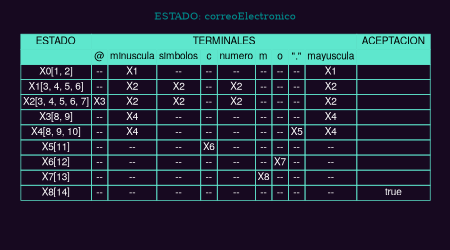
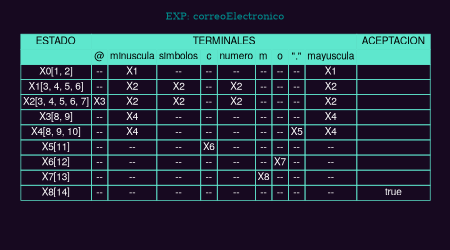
  digraph {
    bgcolor="#170920"
    fontcolor=cyan4
    label=" "
    n1 [fontname="Helvetica,Arial,sans-serif" label=<                 <table border="0" cellspacing="0" cellborder="1" color="#5ee7cd">                     <tr>                     <td  align="center" bgcolor="#5ee7cd"><font color="black"> ESTADO </font></td>                     <td  colspan="9" align="center" bgcolor="#5ee7cd"><font color="black"> TERMINALES </font></td>                     <td  align="center" bgcolor="#5ee7cd"><font color="black"> ACEPTACION </font></td>                     </tr>                     <tr>                     <td  align="center" bgcolor="#5ee7cd"><font color="black">  </font></td>                     <td  align="center" bgcolor="#5ee7cd"><font color="black">@</font></td>                     <td  align="center" bgcolor="#5ee7cd"><font color="black">minuscula</font></td>                     <td  align="center" bgcolor="#5ee7cd"><font color="black">simbolos</font></td>                     <td  align="center" bgcolor="#5ee7cd"><font color="black">c</font></td>                     <td  align="center" bgcolor="#5ee7cd"><font color="black">numero</font></td>                     <td  align="center" bgcolor="#5ee7cd"><font color="black">m</font></td>                     <td  align="center" bgcolor="#5ee7cd"><font color="black">o</font></td>                     <td  align="center" bgcolor="#5ee7cd"><font color="black">"."</font></td>                     <td  align="center" bgcolor="#5ee7cd"><font color="black">mayuscula</font></td>                     <td  align="center" bgcolor="#5ee7cd"><font color="black">  </font></td>                     </tr> <tr>                     <td><font color="white" align="center">X0[1, 2]</font></td>                     <td align="center"><font color="white"> -- </font></td>                     <td align="center"><font color="white">X1</font></td>                     <td align="center"><font color="white"> -- </font></td>                     <td align="center"><font color="white"> -- </font></td>                     <td align="center"><font color="white"> -- </font></td>                     <td align="center"><font color="white"> -- </font></td>                     <td align="center"><font color="white"> -- </font></td>                     <td align="center"><font color="white"> -- </font></td>                     <td align="center"><font color="white">X1</font></td>                     <td ><font color="white" align="center"> </font></td>                     </tr><tr>                     <td><font color="white" align="center">X1[3, 4, 5, 6]</font></td>                     <td align="center"><font color="white"> -- </font></td>                     <td align="center"><font color="white">X2</font></td>                     <td align="center"><font color="white">X2</font></td>                     <td align="center"><font color="white"> -- </font></td>                     <td align="center"><font color="white">X2</font></td>                     <td align="center"><font color="white"> -- </font></td>                     <td align="center"><font color="white"> -- </font></td>                     <td align="center"><font color="white"> -- </font></td>                     <td align="center"><font color="white">X2</font></td>                     <td ><font color="white" align="center"> </font></td>                     </tr><tr>                     <td><font color="white" align="center">X2[3, 4, 5, 6, 7]</font></td>                     <td align="center"><font color="white">X3</font></td>                     <td align="center"><font color="white">X2</font></td>                     <td align="center"><font color="white">X2</font></td>                     <td align="center"><font color="white"> -- </font></td>                     <td align="center"><font color="white">X2</font></td>                     <td align="center"><font color="white"> -- </font></td>                     <td align="center"><font color="white"> -- </font></td>                     <td align="center"><font color="white"> -- </font></td>                     <td align="center"><font color="white">X2</font></td>                     <td ><font color="white" align="center"> </font></td>                     </tr><tr>                     <td><font color="white" align="center">X3[8, 9]</font></td>                     <td align="center"><font color="white"> -- </font></td>                     <td align="center"><font color="white">X4</font></td>                     <td align="center"><font color="white"> -- </font></td>                     <td align="center"><font color="white"> -- </font></td>                     <td align="center"><font color="white"> -- </font></td>                     <td align="center"><font color="white"> -- </font></td>                     <td align="center"><font color="white"> -- </font></td>                     <td align="center"><font color="white"> -- </font></td>                     <td align="center"><font color="white">X4</font></td>                     <td ><font color="white" align="center"> </font></td>                     </tr><tr>                     <td><font color="white" align="center">X4[8, 9, 10]</font></td>                     <td align="center"><font color="white"> -- </font></td>                     <td align="center"><font color="white">X4</font></td>                     <td align="center"><font color="white"> -- </font></td>                     <td align="center"><font color="white"> -- </font></td>                     <td align="center"><font color="white"> -- </font></td>                     <td align="center"><font color="white"> -- </font></td>                     <td align="center"><font color="white"> -- </font></td>                     <td align="center"><font color="white">X5</font></td>                     <td align="center"><font color="white">X4</font></td>                     <td ><font color="white" align="center"> </font></td>                     </tr><tr>                     <td><font color="white" align="center">X5[11]</font></td>                     <td align="center"><font color="white"> -- </font></td>                     <td align="center"><font color="white"> -- </font></td>                     <td align="center"><font color="white"> -- </font></td>                     <td align="center"><font color="white">X6</font></td>                     <td align="center"><font color="white"> -- </font></td>                     <td align="center"><font color="white"> -- </font></td>                     <td align="center"><font color="white"> -- </font></td>                     <td align="center"><font color="white"> -- </font></td>                     <td align="center"><font color="white"> -- </font></td>                     <td ><font color="white" align="center"> </font></td>                     </tr><tr>                     <td><font color="white" align="center">X6[12]</font></td>                     <td align="center"><font color="white"> -- </font></td>                     <td align="center"><font color="white"> -- </font></td>                     <td align="center"><font color="white"> -- </font></td>                     <td align="center"><font color="white"> -- </font></td>                     <td align="center"><font color="white"> -- </font></td>                     <td align="center"><font color="white"> -- </font></td>                     <td align="center"><font color="white">X7</font></td>                     <td align="center"><font color="white"> -- </font></td>                     <td align="center"><font color="white"> -- </font></td>                     <td ><font color="white" align="center"> </font></td>                     </tr><tr>                     <td><font color="white" align="center">X7[13]</font></td>                     <td align="center"><font color="white"> -- </font></td>                     <td align="center"><font color="white"> -- </font></td>                     <td align="center"><font color="white"> -- </font></td>                     <td align="center"><font color="white"> -- </font></td>                     <td align="center"><font color="white"> -- </font></td>                     <td align="center"><font color="white">X8</font></td>                     <td align="center"><font color="white"> -- </font></td>                     <td align="center"><font color="white"> -- </font></td>                     <td align="center"><font color="white"> -- </font></td>                     <td ><font color="white" align="center"> </font></td>                     </tr><tr>                     <td><font color="white" align="center">X8[14]</font></td>                     <td align="center"><font color="white"> -- </font></td>                     <td align="center"><font color="white"> -- </font></td>                     <td align="center"><font color="white"> -- </font></td>                     <td align="center"><font color="white"> -- </font></td>                     <td align="center"><font color="white"> -- </font></td>                     <td align="center"><font color="white"> -- </font></td>                     <td align="center"><font color="white"> -- </font></td>                     <td align="center"><font color="white"> -- </font></td>                     <td align="center"><font color="white"> -- </font></td>                     <td ><font color="white" align="center">true</font></td>                     </tr>                </table>         > ordering=in shape=none]
    subgraph cluster_1 {
      color="#170920"
-     label="ESTADO: correoElectronico"
+     label="EXP: correoElectronico"
      n1
    }
  }
